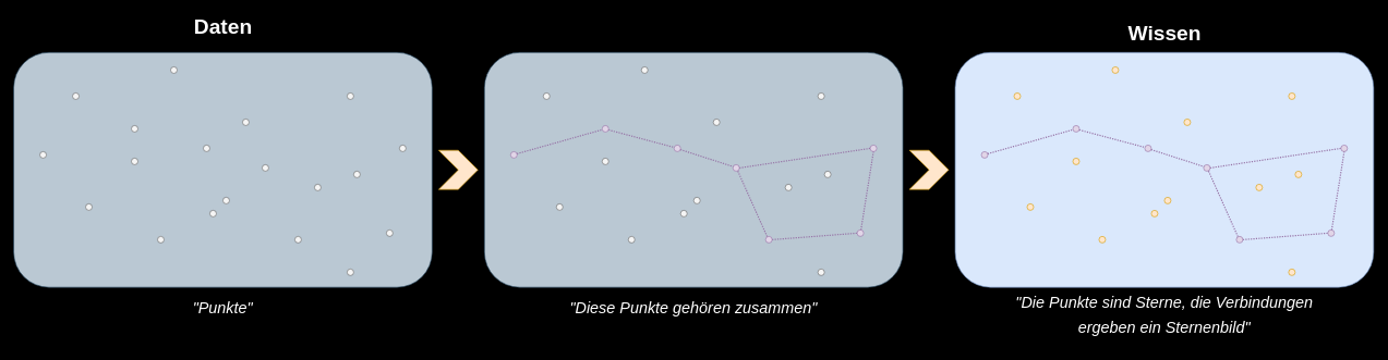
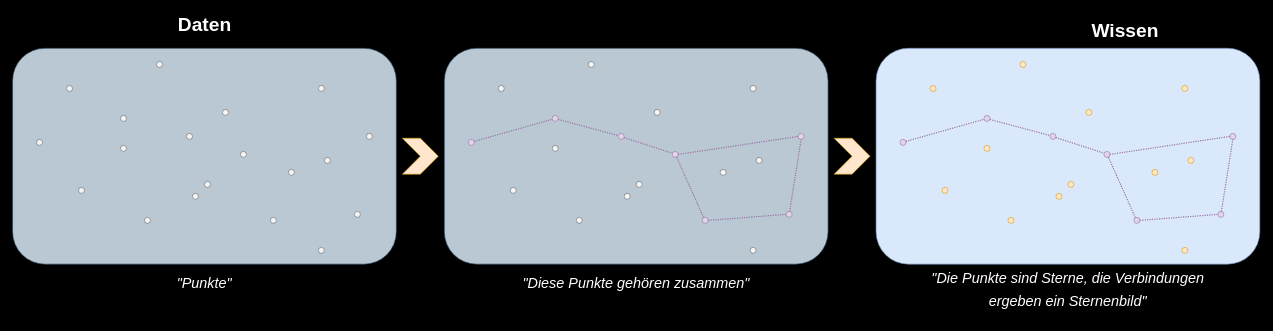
  <mxCell id="0" />
  <mxCell id="1" parent="0" />
  <mxCell id="2" value="" style="rounded=1;whiteSpace=wrap;html=1;strokeWidth=1;fillColor=#bac8d3;strokeColor=#23445d;" parent="1" vertex="1"><mxGeometry x="740" y="80" width="640" height="360" as="geometry" /></mxCell>
  <mxCell id="3" value="" style="ellipse;whiteSpace=wrap;html=1;aspect=fixed;strokeWidth=1;fillColor=#e1d5e7;strokeColor=#9673a6;fontColor=#FFFFFF;" parent="1" vertex="1"><mxGeometry x="780" y="232" width="10" height="10" as="geometry" /></mxCell>
  <mxCell id="4" value="" style="ellipse;whiteSpace=wrap;html=1;aspect=fixed;strokeWidth=1;fillColor=#e1d5e7;strokeColor=#9673a6;fontColor=#FFFFFF;" parent="1" vertex="1"><mxGeometry x="920" y="192" width="10" height="10" as="geometry" /></mxCell>
  <mxCell id="5" value="" style="ellipse;whiteSpace=wrap;html=1;aspect=fixed;strokeWidth=1;fillColor=#e1d5e7;strokeColor=#9673a6;fontColor=#FFFFFF;" parent="1" vertex="1"><mxGeometry x="1030" y="222" width="10" height="10" as="geometry" /></mxCell>
  <mxCell id="6" value="" style="ellipse;whiteSpace=wrap;html=1;aspect=fixed;strokeWidth=1;fillColor=#e1d5e7;strokeColor=#9673a6;fontColor=#FFFFFF;" parent="1" vertex="1"><mxGeometry x="1120" y="252" width="10" height="10" as="geometry" /></mxCell>
  <mxCell id="7" value="" style="ellipse;whiteSpace=wrap;html=1;aspect=fixed;strokeWidth=1;fillColor=#e1d5e7;strokeColor=#9673a6;fontColor=#FFFFFF;" parent="1" vertex="1"><mxGeometry x="1330" y="222" width="10" height="10" as="geometry" /></mxCell>
  <mxCell id="8" value="" style="ellipse;whiteSpace=wrap;html=1;aspect=fixed;strokeWidth=1;fillColor=#e1d5e7;strokeColor=#9673a6;fontColor=#FFFFFF;" parent="1" vertex="1"><mxGeometry x="1170" y="362" width="10" height="10" as="geometry" /></mxCell>
  <mxCell id="9" value="" style="ellipse;whiteSpace=wrap;html=1;aspect=fixed;strokeWidth=1;fillColor=#e1d5e7;strokeColor=#9673a6;fontColor=#FFFFFF;" parent="1" vertex="1"><mxGeometry x="1310" y="352" width="10" height="10" as="geometry" /></mxCell>
  <mxCell id="10" value="" style="endArrow=none;html=1;exitX=0.97;exitY=0.33;exitDx=0;exitDy=0;entryX=-0.018;entryY=0.651;entryDx=0;entryDy=0;exitPerimeter=0;entryPerimeter=0;strokeWidth=2;dashed=1;dashPattern=1 1;fillColor=#e1d5e7;strokeColor=#9673a6;fontColor=#FFFFFF;" parent="1" source="3" target="4" edge="1"><mxGeometry width="50" height="50" relative="1" as="geometry"><mxPoint x="810" y="322" as="sourcePoint" /><mxPoint x="910" y="233" as="targetPoint" /></mxGeometry></mxCell>
  <mxCell id="11" value="" style="endArrow=none;html=1;exitX=0.987;exitY=0.674;exitDx=0;exitDy=0;entryX=0.012;entryY=0.348;entryDx=0;entryDy=0;exitPerimeter=0;entryPerimeter=0;dashed=1;dashPattern=1 1;strokeWidth=2;fillColor=#e1d5e7;strokeColor=#9673a6;fontColor=#FFFFFF;" parent="1" source="4" target="5" edge="1"><mxGeometry width="50" height="50" relative="1" as="geometry"><mxPoint x="920" y="282" as="sourcePoint" /><mxPoint x="970" y="232" as="targetPoint" /></mxGeometry></mxCell>
  <mxCell id="12" value="" style="endArrow=none;html=1;entryX=0.035;entryY=0.298;entryDx=0;entryDy=0;exitX=0.981;exitY=0.697;exitDx=0;exitDy=0;exitPerimeter=0;entryPerimeter=0;dashed=1;dashPattern=1 1;strokeWidth=2;fillColor=#e1d5e7;strokeColor=#9673a6;fontColor=#FFFFFF;" parent="1" source="5" target="6" edge="1"><mxGeometry width="50" height="50" relative="1" as="geometry"><mxPoint x="1040" y="292" as="sourcePoint" /><mxPoint x="1090" y="242" as="targetPoint" /></mxGeometry></mxCell>
  <mxCell id="13" value="" style="endArrow=none;html=1;exitX=1;exitY=0.5;exitDx=0;exitDy=0;entryX=0;entryY=0.5;entryDx=0;entryDy=0;dashed=1;dashPattern=1 1;strokeWidth=2;fillColor=#e1d5e7;strokeColor=#9673a6;fontColor=#FFFFFF;" parent="1" source="6" target="7" edge="1"><mxGeometry width="50" height="50" relative="1" as="geometry"><mxPoint x="1190" y="212" as="sourcePoint" /><mxPoint x="1300" y="242" as="targetPoint" /></mxGeometry></mxCell>
  <mxCell id="14" value="" style="endArrow=none;html=1;entryX=0.5;entryY=1;entryDx=0;entryDy=0;exitX=0.588;exitY=0.009;exitDx=0;exitDy=0;exitPerimeter=0;dashed=1;dashPattern=1 1;strokeWidth=2;fillColor=#e1d5e7;strokeColor=#9673a6;fontColor=#FFFFFF;" parent="1" source="9" target="7" edge="1"><mxGeometry width="50" height="50" relative="1" as="geometry"><mxPoint x="1290" y="312" as="sourcePoint" /><mxPoint x="1340" y="262" as="targetPoint" /></mxGeometry></mxCell>
  <mxCell id="15" value="" style="endArrow=none;html=1;exitX=0.239;exitY=0.032;exitDx=0;exitDy=0;exitPerimeter=0;entryX=0.739;entryY=0.952;entryDx=0;entryDy=0;entryPerimeter=0;dashed=1;dashPattern=1 1;strokeWidth=2;fillColor=#e1d5e7;strokeColor=#9673a6;fontColor=#FFFFFF;" parent="1" source="8" target="6" edge="1"><mxGeometry width="50" height="50" relative="1" as="geometry"><mxPoint x="1160" y="352" as="sourcePoint" /><mxPoint x="1130" y="272" as="targetPoint" /></mxGeometry></mxCell>
  <mxCell id="16" value="" style="endArrow=none;html=1;entryX=0;entryY=0.5;entryDx=0;entryDy=0;exitX=1;exitY=0.5;exitDx=0;exitDy=0;dashed=1;dashPattern=1 1;strokeWidth=2;fillColor=#e1d5e7;strokeColor=#9673a6;fontColor=#FFFFFF;" parent="1" source="8" target="9" edge="1"><mxGeometry width="50" height="50" relative="1" as="geometry"><mxPoint x="1190" y="362" as="sourcePoint" /><mxPoint x="1290" y="362" as="targetPoint" /></mxGeometry></mxCell>
  <mxCell id="17" value="" style="ellipse;whiteSpace=wrap;html=1;aspect=fixed;strokeWidth=1;fillColor=#f5f5f5;strokeColor=#666666;fontColor=#FFFFFF;" parent="1" vertex="1"><mxGeometry x="1200" y="282" width="10" height="10" as="geometry" /></mxCell>
  <mxCell id="18" value="" style="ellipse;whiteSpace=wrap;html=1;aspect=fixed;strokeWidth=1;fillColor=#f5f5f5;strokeColor=#666666;fontColor=#FFFFFF;" parent="1" vertex="1"><mxGeometry x="980" y="102" width="10" height="10" as="geometry" /></mxCell>
  <mxCell id="19" value="" style="ellipse;whiteSpace=wrap;html=1;aspect=fixed;strokeWidth=1;fillColor=#f5f5f5;strokeColor=#666666;fontColor=#FFFFFF;" parent="1" vertex="1"><mxGeometry x="920" y="242" width="10" height="10" as="geometry" /></mxCell>
  <mxCell id="20" value="" style="ellipse;whiteSpace=wrap;html=1;aspect=fixed;strokeWidth=1;fillColor=#f5f5f5;strokeColor=#666666;fontColor=#FFFFFF;" parent="1" vertex="1"><mxGeometry x="850" y="312" width="10" height="10" as="geometry" /></mxCell>
  <mxCell id="21" value="" style="ellipse;whiteSpace=wrap;html=1;aspect=fixed;strokeWidth=1;fillColor=#f5f5f5;strokeColor=#666666;fontColor=#FFFFFF;" parent="1" vertex="1"><mxGeometry x="1090" y="182" width="10" height="10" as="geometry" /></mxCell>
  <mxCell id="22" value="" style="ellipse;whiteSpace=wrap;html=1;aspect=fixed;strokeWidth=1;fillColor=#f5f5f5;strokeColor=#666666;fontColor=#FFFFFF;" parent="1" vertex="1"><mxGeometry x="1250" y="142" width="10" height="10" as="geometry" /></mxCell>
  <mxCell id="23" value="" style="ellipse;whiteSpace=wrap;html=1;aspect=fixed;strokeWidth=1;fillColor=#f5f5f5;strokeColor=#666666;fontColor=#FFFFFF;" parent="1" vertex="1"><mxGeometry x="830" y="142" width="10" height="10" as="geometry" /></mxCell>
  <mxCell id="24" value="" style="ellipse;whiteSpace=wrap;html=1;aspect=fixed;strokeWidth=1;fillColor=#f5f5f5;strokeColor=#666666;fontColor=#FFFFFF;" parent="1" vertex="1"><mxGeometry x="960" y="362" width="10" height="10" as="geometry" /></mxCell>
  <mxCell id="25" value="" style="ellipse;whiteSpace=wrap;html=1;aspect=fixed;strokeWidth=1;fillColor=#f5f5f5;strokeColor=#666666;fontColor=#FFFFFF;" parent="1" vertex="1"><mxGeometry x="1060" y="302" width="10" height="10" as="geometry" /></mxCell>
  <mxCell id="26" value="" style="ellipse;whiteSpace=wrap;html=1;aspect=fixed;strokeWidth=1;fillColor=#f5f5f5;strokeColor=#666666;fontColor=#FFFFFF;" parent="1" vertex="1"><mxGeometry x="1040" y="322" width="10" height="10" as="geometry" /></mxCell>
  <mxCell id="27" value="" style="ellipse;whiteSpace=wrap;html=1;aspect=fixed;strokeWidth=1;fillColor=#f5f5f5;strokeColor=#666666;fontColor=#FFFFFF;" parent="1" vertex="1"><mxGeometry x="1250" y="412" width="10" height="10" as="geometry" /></mxCell>
  <mxCell id="28" value="" style="ellipse;whiteSpace=wrap;html=1;aspect=fixed;strokeWidth=1;fillColor=#f5f5f5;strokeColor=#666666;fontColor=#FFFFFF;" parent="1" vertex="1"><mxGeometry x="1260" y="262" width="10" height="10" as="geometry" /></mxCell>
  <mxCell id="29" value="" style="rounded=1;whiteSpace=wrap;html=1;strokeWidth=1;fillColor=#bac8d3;strokeColor=#23445d;" parent="1" vertex="1"><mxGeometry x="20" y="80" width="640" height="360" as="geometry" /></mxCell>
  <mxCell id="30" value="" style="ellipse;whiteSpace=wrap;html=1;aspect=fixed;strokeWidth=1;fillColor=#f5f5f5;strokeColor=#666666;fontColor=#FFFFFF;" parent="1" vertex="1"><mxGeometry x="60" y="232" width="10" height="10" as="geometry" /></mxCell>
  <mxCell id="31" value="" style="ellipse;whiteSpace=wrap;html=1;aspect=fixed;strokeWidth=1;fillColor=#f5f5f5;strokeColor=#666666;fontColor=#FFFFFF;" parent="1" vertex="1"><mxGeometry x="200" y="192" width="10" height="10" as="geometry" /></mxCell>
  <mxCell id="32" value="" style="ellipse;whiteSpace=wrap;html=1;aspect=fixed;strokeWidth=1;fillColor=#f5f5f5;strokeColor=#666666;fontColor=#FFFFFF;" parent="1" vertex="1"><mxGeometry x="310" y="222" width="10" height="10" as="geometry" /></mxCell>
  <mxCell id="33" value="" style="ellipse;whiteSpace=wrap;html=1;aspect=fixed;strokeWidth=1;fillColor=#f5f5f5;strokeColor=#666666;fontColor=#FFFFFF;" parent="1" vertex="1"><mxGeometry x="400" y="252" width="10" height="10" as="geometry" /></mxCell>
  <mxCell id="34" value="" style="ellipse;whiteSpace=wrap;html=1;aspect=fixed;strokeWidth=1;fillColor=#f5f5f5;strokeColor=#666666;fontColor=#FFFFFF;" parent="1" vertex="1"><mxGeometry x="610" y="222" width="10" height="10" as="geometry" /></mxCell>
  <mxCell id="35" value="" style="ellipse;whiteSpace=wrap;html=1;aspect=fixed;strokeWidth=1;fillColor=#f5f5f5;strokeColor=#666666;fontColor=#FFFFFF;" parent="1" vertex="1"><mxGeometry x="450" y="362" width="10" height="10" as="geometry" /></mxCell>
  <mxCell id="36" value="" style="ellipse;whiteSpace=wrap;html=1;aspect=fixed;strokeWidth=1;fillColor=#f5f5f5;strokeColor=#666666;fontColor=#FFFFFF;" parent="1" vertex="1"><mxGeometry x="590" y="352" width="10" height="10" as="geometry" /></mxCell>
  <mxCell id="37" value="" style="ellipse;whiteSpace=wrap;html=1;aspect=fixed;strokeWidth=1;fillColor=#f5f5f5;strokeColor=#666666;fontColor=#FFFFFF;" parent="1" vertex="1"><mxGeometry x="480" y="282" width="10" height="10" as="geometry" /></mxCell>
  <mxCell id="38" value="" style="ellipse;whiteSpace=wrap;html=1;aspect=fixed;strokeWidth=1;fillColor=#f5f5f5;strokeColor=#666666;fontColor=#FFFFFF;" parent="1" vertex="1"><mxGeometry x="260" y="102" width="10" height="10" as="geometry" /></mxCell>
  <mxCell id="39" value="" style="ellipse;whiteSpace=wrap;html=1;aspect=fixed;strokeWidth=1;fillColor=#f5f5f5;strokeColor=#666666;fontColor=#FFFFFF;" parent="1" vertex="1"><mxGeometry x="200" y="242" width="10" height="10" as="geometry" /></mxCell>
  <mxCell id="40" value="" style="ellipse;whiteSpace=wrap;html=1;aspect=fixed;strokeWidth=1;fillColor=#f5f5f5;strokeColor=#666666;fontColor=#FFFFFF;" parent="1" vertex="1"><mxGeometry x="130" y="312" width="10" height="10" as="geometry" /></mxCell>
  <mxCell id="41" value="" style="ellipse;whiteSpace=wrap;html=1;aspect=fixed;strokeWidth=1;fillColor=#f5f5f5;strokeColor=#666666;fontColor=#FFFFFF;" parent="1" vertex="1"><mxGeometry x="370" y="182" width="10" height="10" as="geometry" /></mxCell>
  <mxCell id="42" value="" style="ellipse;whiteSpace=wrap;html=1;aspect=fixed;strokeWidth=1;fillColor=#f5f5f5;strokeColor=#666666;fontColor=#FFFFFF;" parent="1" vertex="1"><mxGeometry x="530" y="142" width="10" height="10" as="geometry" /></mxCell>
  <mxCell id="43" value="" style="ellipse;whiteSpace=wrap;html=1;aspect=fixed;strokeWidth=1;fillColor=#f5f5f5;strokeColor=#666666;fontColor=#FFFFFF;" parent="1" vertex="1"><mxGeometry x="110" y="142" width="10" height="10" as="geometry" /></mxCell>
  <mxCell id="44" value="" style="ellipse;whiteSpace=wrap;html=1;aspect=fixed;strokeWidth=1;fillColor=#f5f5f5;strokeColor=#666666;fontColor=#FFFFFF;" parent="1" vertex="1"><mxGeometry x="240" y="362" width="10" height="10" as="geometry" /></mxCell>
  <mxCell id="45" value="" style="ellipse;whiteSpace=wrap;html=1;aspect=fixed;strokeWidth=1;fillColor=#f5f5f5;strokeColor=#666666;fontColor=#FFFFFF;" parent="1" vertex="1"><mxGeometry x="340" y="302" width="10" height="10" as="geometry" /></mxCell>
  <mxCell id="46" value="" style="ellipse;whiteSpace=wrap;html=1;aspect=fixed;strokeWidth=1;fillColor=#f5f5f5;strokeColor=#666666;fontColor=#FFFFFF;" parent="1" vertex="1"><mxGeometry x="320" y="322" width="10" height="10" as="geometry" /></mxCell>
  <mxCell id="47" value="" style="ellipse;whiteSpace=wrap;html=1;aspect=fixed;strokeWidth=1;fillColor=#f5f5f5;strokeColor=#666666;fontColor=#FFFFFF;" parent="1" vertex="1"><mxGeometry x="530" y="412" width="10" height="10" as="geometry" /></mxCell>
  <mxCell id="48" value="" style="ellipse;whiteSpace=wrap;html=1;aspect=fixed;strokeWidth=1;fillColor=#f5f5f5;strokeColor=#666666;fontColor=#FFFFFF;" parent="1" vertex="1"><mxGeometry x="540" y="262" width="10" height="10" as="geometry" /></mxCell>
  <mxCell id="49" value="" style="rounded=1;whiteSpace=wrap;html=1;strokeWidth=1;fillColor=#dae8fc;strokeColor=#6c8ebf;" parent="1" vertex="1"><mxGeometry x="1460" y="80" width="640" height="360" as="geometry" /></mxCell>
  <mxCell id="50" value="" style="ellipse;whiteSpace=wrap;html=1;aspect=fixed;strokeWidth=1;fillColor=#e1d5e7;strokeColor=#9673a6;fontColor=#FFFFFF;" parent="1" vertex="1"><mxGeometry x="1500" y="232" width="10" height="10" as="geometry" /></mxCell>
  <mxCell id="51" value="" style="ellipse;whiteSpace=wrap;html=1;aspect=fixed;strokeWidth=1;fillColor=#e1d5e7;strokeColor=#9673a6;fontColor=#FFFFFF;" parent="1" vertex="1"><mxGeometry x="1640" y="192" width="10" height="10" as="geometry" /></mxCell>
  <mxCell id="52" value="" style="ellipse;whiteSpace=wrap;html=1;aspect=fixed;strokeWidth=1;fillColor=#e1d5e7;strokeColor=#9673a6;fontColor=#FFFFFF;" parent="1" vertex="1"><mxGeometry x="1750" y="222" width="10" height="10" as="geometry" /></mxCell>
  <mxCell id="53" value="" style="ellipse;whiteSpace=wrap;html=1;aspect=fixed;strokeWidth=1;fillColor=#e1d5e7;strokeColor=#9673a6;fontColor=#FFFFFF;" parent="1" vertex="1"><mxGeometry x="1840" y="252" width="10" height="10" as="geometry" /></mxCell>
  <mxCell id="54" value="" style="ellipse;whiteSpace=wrap;html=1;aspect=fixed;strokeWidth=1;fillColor=#e1d5e7;strokeColor=#9673a6;fontColor=#FFFFFF;" parent="1" vertex="1"><mxGeometry x="2050" y="222" width="10" height="10" as="geometry" /></mxCell>
  <mxCell id="55" value="" style="ellipse;whiteSpace=wrap;html=1;aspect=fixed;strokeWidth=1;fillColor=#e1d5e7;strokeColor=#9673a6;fontColor=#FFFFFF;" parent="1" vertex="1"><mxGeometry x="1890" y="362" width="10" height="10" as="geometry" /></mxCell>
  <mxCell id="56" value="" style="ellipse;whiteSpace=wrap;html=1;aspect=fixed;strokeWidth=1;fillColor=#e1d5e7;strokeColor=#9673a6;fontColor=#FFFFFF;" parent="1" vertex="1"><mxGeometry x="2030" y="352" width="10" height="10" as="geometry" /></mxCell>
  <mxCell id="57" value="" style="endArrow=none;html=1;exitX=0.97;exitY=0.33;exitDx=0;exitDy=0;entryX=-0.018;entryY=0.651;entryDx=0;entryDy=0;exitPerimeter=0;entryPerimeter=0;strokeWidth=2;dashed=1;dashPattern=1 1;fillColor=#e1d5e7;strokeColor=#9673a6;fontColor=#FFFFFF;" parent="1" source="50" target="51" edge="1"><mxGeometry width="50" height="50" relative="1" as="geometry"><mxPoint x="1530" y="322" as="sourcePoint" /><mxPoint x="1630" y="233" as="targetPoint" /></mxGeometry></mxCell>
  <mxCell id="58" value="" style="endArrow=none;html=1;exitX=0.987;exitY=0.674;exitDx=0;exitDy=0;entryX=0.012;entryY=0.348;entryDx=0;entryDy=0;exitPerimeter=0;entryPerimeter=0;dashed=1;dashPattern=1 1;strokeWidth=2;fillColor=#e1d5e7;strokeColor=#9673a6;fontColor=#FFFFFF;" parent="1" source="51" target="52" edge="1"><mxGeometry width="50" height="50" relative="1" as="geometry"><mxPoint x="1640" y="282" as="sourcePoint" /><mxPoint x="1690" y="232" as="targetPoint" /></mxGeometry></mxCell>
  <mxCell id="59" value="" style="endArrow=none;html=1;entryX=0.035;entryY=0.298;entryDx=0;entryDy=0;exitX=0.981;exitY=0.697;exitDx=0;exitDy=0;exitPerimeter=0;entryPerimeter=0;dashed=1;dashPattern=1 1;strokeWidth=2;fillColor=#e1d5e7;strokeColor=#9673a6;fontColor=#FFFFFF;" parent="1" source="52" target="53" edge="1"><mxGeometry width="50" height="50" relative="1" as="geometry"><mxPoint x="1760" y="292" as="sourcePoint" /><mxPoint x="1810" y="242" as="targetPoint" /></mxGeometry></mxCell>
  <mxCell id="60" value="" style="endArrow=none;html=1;exitX=1;exitY=0.5;exitDx=0;exitDy=0;entryX=0;entryY=0.5;entryDx=0;entryDy=0;dashed=1;dashPattern=1 1;strokeWidth=2;fillColor=#e1d5e7;strokeColor=#9673a6;fontColor=#FFFFFF;" parent="1" source="53" target="54" edge="1"><mxGeometry width="50" height="50" relative="1" as="geometry"><mxPoint x="1910" y="212" as="sourcePoint" /><mxPoint x="2020" y="242" as="targetPoint" /></mxGeometry></mxCell>
  <mxCell id="61" value="" style="endArrow=none;html=1;entryX=0.5;entryY=1;entryDx=0;entryDy=0;exitX=0.588;exitY=0.009;exitDx=0;exitDy=0;exitPerimeter=0;dashed=1;dashPattern=1 1;strokeWidth=2;fillColor=#e1d5e7;strokeColor=#9673a6;fontColor=#FFFFFF;" parent="1" source="56" target="54" edge="1"><mxGeometry width="50" height="50" relative="1" as="geometry"><mxPoint x="2010" y="312" as="sourcePoint" /><mxPoint x="2060" y="262" as="targetPoint" /></mxGeometry></mxCell>
  <mxCell id="62" value="" style="endArrow=none;html=1;exitX=0.239;exitY=0.032;exitDx=0;exitDy=0;exitPerimeter=0;entryX=0.739;entryY=0.952;entryDx=0;entryDy=0;entryPerimeter=0;dashed=1;dashPattern=1 1;strokeWidth=2;fillColor=#e1d5e7;strokeColor=#9673a6;fontColor=#FFFFFF;" parent="1" source="55" target="53" edge="1"><mxGeometry width="50" height="50" relative="1" as="geometry"><mxPoint x="1880" y="352" as="sourcePoint" /><mxPoint x="1850" y="272" as="targetPoint" /></mxGeometry></mxCell>
  <mxCell id="63" value="" style="endArrow=none;html=1;entryX=0;entryY=0.5;entryDx=0;entryDy=0;exitX=1;exitY=0.5;exitDx=0;exitDy=0;dashed=1;dashPattern=1 1;strokeWidth=2;fillColor=#e1d5e7;strokeColor=#9673a6;fontColor=#FFFFFF;" parent="1" source="55" target="56" edge="1"><mxGeometry width="50" height="50" relative="1" as="geometry"><mxPoint x="1910" y="362" as="sourcePoint" /><mxPoint x="2010" y="362" as="targetPoint" /></mxGeometry></mxCell>
  <mxCell id="64" value="" style="ellipse;whiteSpace=wrap;html=1;aspect=fixed;strokeWidth=1;fillColor=#ffe6cc;strokeColor=#d79b00;fontColor=#FFFFFF;" parent="1" vertex="1"><mxGeometry x="1920" y="282" width="10" height="10" as="geometry" /></mxCell>
  <mxCell id="65" value="" style="ellipse;whiteSpace=wrap;html=1;aspect=fixed;strokeWidth=1;fillColor=#ffe6cc;strokeColor=#d79b00;fontColor=#FFFFFF;" parent="1" vertex="1"><mxGeometry x="1700" y="102" width="10" height="10" as="geometry" /></mxCell>
  <mxCell id="66" value="" style="ellipse;whiteSpace=wrap;html=1;aspect=fixed;strokeWidth=1;fillColor=#ffe6cc;strokeColor=#d79b00;fontColor=#FFFFFF;" parent="1" vertex="1"><mxGeometry x="1640" y="242" width="10" height="10" as="geometry" /></mxCell>
  <mxCell id="67" value="" style="ellipse;whiteSpace=wrap;html=1;aspect=fixed;strokeWidth=1;fillColor=#ffe6cc;strokeColor=#d79b00;fontColor=#FFFFFF;" parent="1" vertex="1"><mxGeometry x="1570" y="312" width="10" height="10" as="geometry" /></mxCell>
  <mxCell id="68" value="" style="ellipse;whiteSpace=wrap;html=1;aspect=fixed;strokeWidth=1;fillColor=#ffe6cc;strokeColor=#d79b00;fontColor=#FFFFFF;" parent="1" vertex="1"><mxGeometry x="1810" y="182" width="10" height="10" as="geometry" /></mxCell>
  <mxCell id="69" value="" style="ellipse;whiteSpace=wrap;html=1;aspect=fixed;strokeWidth=1;fillColor=#ffe6cc;strokeColor=#d79b00;fontColor=#FFFFFF;" parent="1" vertex="1"><mxGeometry x="1970" y="142" width="10" height="10" as="geometry" /></mxCell>
  <mxCell id="70" value="" style="ellipse;whiteSpace=wrap;html=1;aspect=fixed;strokeWidth=1;fillColor=#ffe6cc;strokeColor=#d79b00;fontColor=#FFFFFF;" parent="1" vertex="1"><mxGeometry x="1550" y="142" width="10" height="10" as="geometry" /></mxCell>
  <mxCell id="71" value="" style="ellipse;whiteSpace=wrap;html=1;aspect=fixed;strokeWidth=1;fillColor=#ffe6cc;strokeColor=#d79b00;fontColor=#FFFFFF;" parent="1" vertex="1"><mxGeometry x="1680" y="362" width="10" height="10" as="geometry" /></mxCell>
  <mxCell id="72" value="" style="ellipse;whiteSpace=wrap;html=1;aspect=fixed;strokeWidth=1;fillColor=#ffe6cc;strokeColor=#d79b00;fontColor=#FFFFFF;" parent="1" vertex="1"><mxGeometry x="1780" y="302" width="10" height="10" as="geometry" /></mxCell>
  <mxCell id="73" value="" style="ellipse;whiteSpace=wrap;html=1;aspect=fixed;strokeWidth=1;fillColor=#ffe6cc;strokeColor=#d79b00;fontColor=#FFFFFF;" parent="1" vertex="1"><mxGeometry x="1760" y="322" width="10" height="10" as="geometry" /></mxCell>
  <mxCell id="74" value="" style="ellipse;whiteSpace=wrap;html=1;aspect=fixed;strokeWidth=1;fillColor=#ffe6cc;strokeColor=#d79b00;fontColor=#FFFFFF;" parent="1" vertex="1"><mxGeometry x="1970" y="412" width="10" height="10" as="geometry" /></mxCell>
  <mxCell id="75" value="" style="ellipse;whiteSpace=wrap;html=1;aspect=fixed;strokeWidth=1;fillColor=#ffe6cc;strokeColor=#d79b00;fontColor=#FFFFFF;" parent="1" vertex="1"><mxGeometry x="1980" y="262" width="10" height="10" as="geometry" /></mxCell>
  <mxCell id="76" value="" style="html=1;shadow=0;dashed=0;align=center;verticalAlign=middle;shape=mxgraph.arrows2.arrow;dy=0;dx=30;notch=30;strokeWidth=1;fillColor=#ffe6cc;strokeColor=#d79b00;" parent="1" vertex="1"><mxGeometry x="670" y="230" width="60" height="60" as="geometry" /></mxCell>
  <mxCell id="77" value="" style="html=1;shadow=0;dashed=0;align=center;verticalAlign=middle;shape=mxgraph.arrows2.arrow;dy=0;dx=30;notch=30;strokeWidth=1;fillColor=#ffe6cc;strokeColor=#d79b00;" parent="1" vertex="1"><mxGeometry x="1390" y="230" width="60" height="60" as="geometry" /></mxCell>
  <mxCell id="78" value="Daten" style="text;strokeColor=none;fillColor=none;html=1;fontSize=32;fontStyle=1;verticalAlign=middle;align=center;fontColor=#FFFFFF;" parent="1" vertex="1"><mxGeometry x="290" y="20" width="100" height="40" as="geometry" /></mxCell>
- <mxCell id="79" value="Wissen" style="text;strokeColor=none;fillColor=none;html=1;fontSize=32;fontStyle=1;verticalAlign=middle;align=center;fontColor=#FFFFFF;" parent="1" vertex="1"><mxGeometry x="1730" y="30" width="100" height="40" as="geometry" /></mxCell>
+ <mxCell id="79" value="Wissen" style="text;strokeColor=none;fillColor=none;html=1;fontSize=32;fontStyle=1;verticalAlign=middle;align=center;fontColor=#FFFFFF;" parent="1" vertex="1"><mxGeometry x="1825" y="30" width="100" height="40" as="geometry" /></mxCell>
  <mxCell id="80" value="&lt;i&gt;&lt;font style=&quot;font-size: 24px&quot;&gt;&quot;Punkte&quot;&lt;/font&gt;&lt;/i&gt;" style="text;html=1;strokeColor=none;fillColor=none;align=center;verticalAlign=middle;whiteSpace=wrap;rounded=0;fontSize=32;fontColor=#FFFFFF;" parent="1" vertex="1"><mxGeometry x="320" y="460" width="40" height="20" as="geometry" /></mxCell>
  <mxCell id="81" value="&lt;i&gt;&lt;font style=&quot;font-size: 24px&quot;&gt;&quot;Diese Punkte gehören zusammen&quot;&lt;/font&gt;&lt;/i&gt;" style="text;html=1;strokeColor=none;fillColor=none;align=center;verticalAlign=middle;whiteSpace=wrap;rounded=0;fontSize=32;fontColor=#FFFFFF;" parent="1" vertex="1"><mxGeometry x="860" y="460" width="400" height="20" as="geometry" /></mxCell>
  <mxCell id="82" value="&lt;i&gt;&lt;font style=&quot;font-size: 24px&quot;&gt;&quot;Die Punkte sind Sterne, die Verbindungen ergeben ein Sternenbild&quot;&lt;/font&gt;&lt;/i&gt;" style="text;html=1;strokeColor=none;fillColor=none;align=center;verticalAlign=middle;whiteSpace=wrap;rounded=0;fontSize=32;fontColor=#FFFFFF;" parent="1" vertex="1"><mxGeometry x="1510" y="430" width="540" height="100" as="geometry" /></mxCell>
